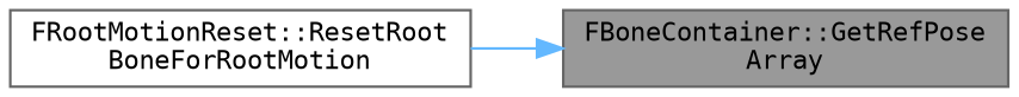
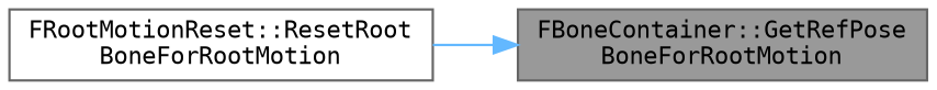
  digraph {
    rankdir=RL
    fontname="DejaVu Sans Mono"
    node [fontname="DejaVu Sans Mono" fontsize=10 shape=box style=filled]
-   n1 [color=gray40 fillcolor=grey60 fontcolor=black height=0.2 label="FBoneContainer::GetRefPose\lArray" width=0.4]
+   n1 [color=gray40 fillcolor=grey60 fontcolor=black height=0.2 label="FBoneContainer::GetRefPose\lBoneForRootMotion" width=0.4]
    n2 [color=grey40 fillcolor=white height=0.2 label="FRootMotionReset::ResetRoot\lBoneForRootMotion" width=0.4]
    n1 -> n2 [color=steelblue1 dir=back fontname="DejaVu Sans Mono" fontsize=10 labelfontname=Helvetica labelfontsize=10 style=solid]
  }
